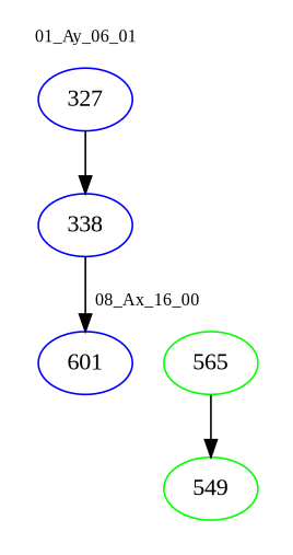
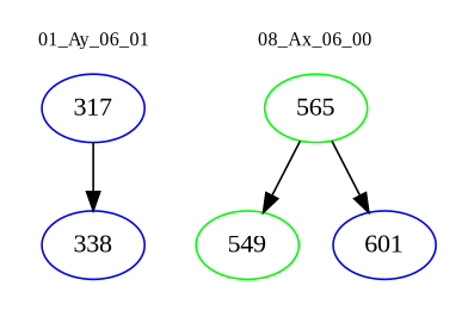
  digraph {
    fontname="Liberation Serif"
    node [color=blue fontname="Liberation Serif"]
    edge [color=black fontname="Liberation Serif"]
-   n1 [label=327]
+   n1 [label=317]
    n2 [label=338]
    n3 [color=green label=565]
    n4 [color=green label=549]
    n5 [label=601]
    subgraph cluster_1 {
      color=white
      fontsize=10
      label="01_Ay_06_01"
      n1
      n2
    }
    subgraph cluster_2 {
      color=white
      fontsize=10
-     label="08_Ax_16_00"
+     label="08_Ax_06_00"
      n3
      n4
      n5
    }
    n1 -> n2
    n3 -> n4
-   n2 -> n5
+   n3 -> n5
  }
